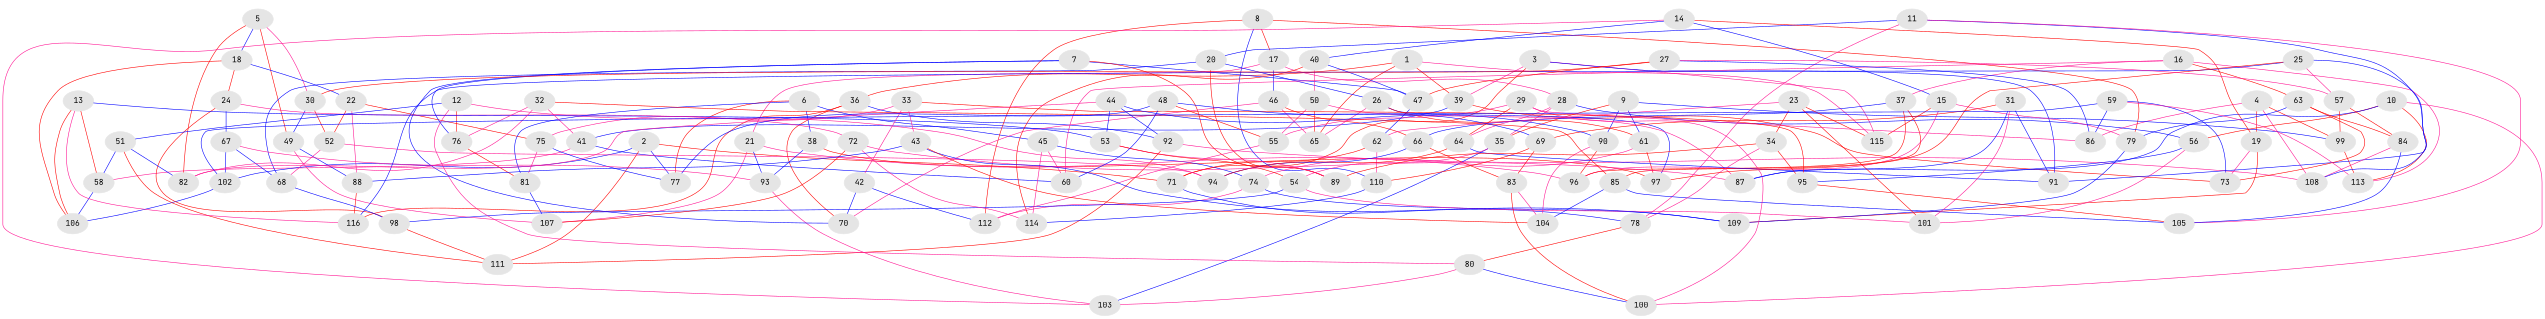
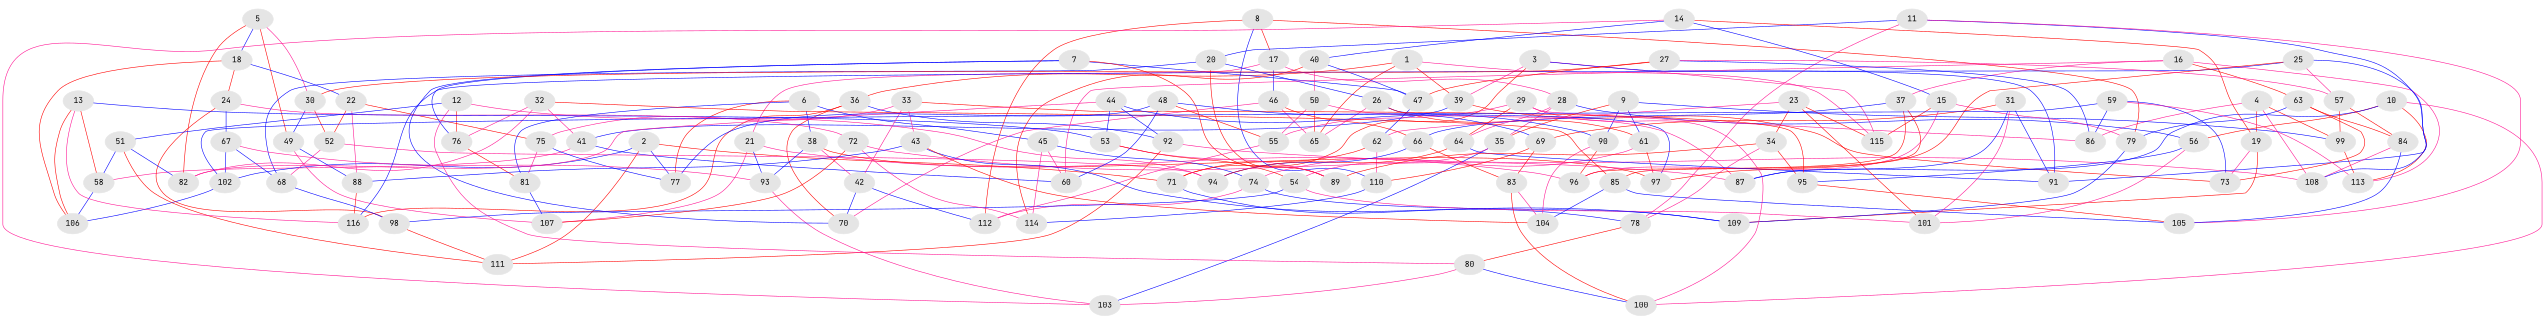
  graph {
    fontname="JetBrains Mono"
    node [color=gray90 fontname="JetBrains Mono" style=filled]
    edge [color=blue fontname="JetBrains Mono"]
    1
    36
    39
    65
    115
    70
    116
    92
    73
    41
    2
    71
    77
    102
    111
    78
    106
    3
    91
    4
    19
    86
    99
    108
    109
    113
    5
    18
    30
    49
    82
    22
    24
    52
    107
    88
    6
    38
    45
    81
    93
    97
    42
    60
    114
    74
    7
    47
    76
    89
    62
    8
    17
    79
    110
    112
    21
    28
    46
    9
    35
    61
    90
    103
    54
    96
    104
    10
    56
    87
    100
    101
    95
    11
    20
    105
    26
    68
    80
    12
    51
    94
    58
    13
    53
    14
    15
    40
    50
    16
    37
    63
    85
    66
    84
    64
    75
    67
    72
    98
    23
    34
    25
    57
    27
    29
    55
    31
    69
    83
    32
    33
    43
    44
    48
    59
    1 -- 36 [color=red]
    1 -- 39 [color=red]
    1 -- 65 [color=red]
    1 -- 115 [color=deeppink]
    36 -- 70 [color=red]
    36 -- 116 [color=red]
    36 -- 92
    39 -- 73 [color=red]
    39 -- 41
    92 -- 111 [color=red]
    92 -- 108 [color=deeppink]
    41 -- 60
    41 -- 58 [color=deeppink]
    2 -- 71 [color=red]
    2 -- 77
    2 -- 102
    2 -- 111 [color=red]
    71 -- 78
    102 -- 106
    78 -- 80 [color=red]
    3 -- 39 [color=deeppink]
    3 -- 115 [color=deeppink]
    3 -- 71 [color=red]
    3 -- 91
    4 -- 19 [color=red]
    4 -- 86 [color=deeppink]
    4 -- 99 [color=red]
    4 -- 108 [color=deeppink]
    19 -- 73 [color=deeppink]
    19 -- 109 [color=red]
    99 -- 113 [color=red]
    5 -- 18
    5 -- 30 [color=deeppink]
    5 -- 49 [color=red]
    5 -- 82 [color=red]
    18 -- 106 [color=red]
    18 -- 22
    18 -- 24 [color=red]
    30 -- 49
    30 -- 52 [color=red]
    49 -- 107 [color=deeppink]
    49 -- 88
    22 -- 52 [color=red]
    22 -- 88 [color=deeppink]
    22 -- 75 [color=red]
    24 -- 67
    24 -- 72 [color=deeppink]
    24 -- 98 [color=red]
    52 -- 68 [color=deeppink]
    52 -- 94 [color=deeppink]
    88 -- 116 [color=red]
    6 -- 77 [color=red]
    6 -- 38
    6 -- 45
    6 -- 81
    38 -- 93
    38 -- 97 [color=red]
+   38 -- 42 [color=deeppink]
    45 -- 60 [color=deeppink]
    45 -- 114 [color=deeppink]
    45 -- 74
    81 -- 107
    93 -- 103 [color=deeppink]
    42 -- 70
    42 -- 112
    74 -- 109
    74 -- 112 [color=deeppink]
    7 -- 70
    7 -- 47
    7 -- 76
    7 -- 89 [color=red]
    47 -- 62
    76 -- 81 [color=red]
    62 -- 71 [color=red]
    62 -- 110 [color=deeppink]
    8 -- 17 [color=red]
    8 -- 79 [color=red]
    8 -- 110
    8 -- 112 [color=red]
    17 -- 21 [color=deeppink]
    17 -- 28 [color=deeppink]
    17 -- 46
    79 -- 109
    110 -- 114
    21 -- 107 [color=deeppink]
    21 -- 93
    21 -- 96 [color=deeppink]
    28 -- 35 [color=deeppink]
    28 -- 56
    28 -- 64 [color=deeppink]
    46 -- 65 [color=deeppink]
    46 -- 70 [color=deeppink]
    46 -- 66 [color=red]
    9 -- 99
    9 -- 35 [color=red]
    9 -- 61
    9 -- 90
    35 -- 103
    35 -- 54 [color=deeppink]
    61 -- 97 [color=red]
    61 -- 74 [color=deeppink]
    90 -- 96 [color=red]
    90 -- 104 [color=deeppink]
    54 -- 101 [color=deeppink]
    54 -- 98
    10 -- 113 [color=red]
    10 -- 56 [color=red]
    10 -- 87
    10 -- 100 [color=deeppink]
    56 -- 101 [color=deeppink]
    56 -- 95
    95 -- 105 [color=red]
    11 -- 78 [color=deeppink]
    11 -- 91
    11 -- 20
    11 -- 105 [color=deeppink]
    20 -- 89 [color=red]
    20 -- 26
    20 -- 68
    26 -- 65 [color=deeppink]
    26 -- 97
    26 -- 61 [color=red]
    68 -- 98
    80 -- 103 [color=deeppink]
    80 -- 100
    12 -- 76 [color=red]
    12 -- 80 [color=deeppink]
    12 -- 51
    12 -- 94 [color=deeppink]
    51 -- 111 [color=red]
    51 -- 82
    51 -- 58
    58 -- 106
    13 -- 116 [color=deeppink]
    13 -- 106 [color=red]
    13 -- 58 [color=red]
    13 -- 53
    53 -- 89 [color=deeppink]
    53 -- 54 [color=red]
    14 -- 19 [color=red]
    14 -- 103 [color=deeppink]
    14 -- 15
    14 -- 40
    15 -- 115 [color=red]
    15 -- 79 [color=deeppink]
    15 -- 96 [color=deeppink]
    40 -- 114 [color=red]
    40 -- 47
    40 -- 50 [color=deeppink]
    50 -- 65 [color=red]
    50 -- 87 [color=deeppink]
    50 -- 55 [color=deeppink]
    16 -- 113 [color=deeppink]
    16 -- 60 [color=deeppink]
    16 -- 37 [color=deeppink]
    16 -- 63 [color=red]
    37 -- 96 [color=red]
    37 -- 85 [color=red]
    37 -- 66
    63 -- 73 [color=red]
    63 -- 79
    63 -- 84 [color=red]
    85 -- 104
    85 -- 105
    66 -- 94
    66 -- 83 [color=red]
    84 -- 108 [color=deeppink]
    84 -- 105
    64 -- 91
    64 -- 94 [color=red]
    75 -- 77
    75 -- 81 [color=deeppink]
    67 -- 102
    67 -- 93 [color=deeppink]
    67 -- 68
    72 -- 107 [color=red]
    72 -- 114 [color=deeppink]
    72 -- 87 [color=deeppink]
    98 -- 111 [color=red]
    23 -- 115 [color=red]
    23 -- 62 [color=deeppink]
    23 -- 101 [color=red]
    23 -- 34 [color=red]
    34 -- 78 [color=deeppink]
    34 -- 89 [color=red]
    34 -- 95 [color=red]
    25 -- 116
    25 -- 108
    25 -- 97 [color=red]
    25 -- 57 [color=deeppink]
    57 -- 99 [color=red]
    57 -- 84 [color=red]
    27 -- 86
    27 -- 30 [color=red]
    27 -- 47 [color=red]
    27 -- 57 [color=deeppink]
    29 -- 86 [color=deeppink]
    29 -- 100 [color=deeppink]
    29 -- 64 [color=red]
    29 -- 55 [color=deeppink]
    55 -- 112 [color=deeppink]
    31 -- 91
    31 -- 87
    31 -- 101 [color=deeppink]
    31 -- 69 [color=red]
    69 -- 110 [color=red]
    69 -- 83 [color=red]
    83 -- 104 [color=deeppink]
    83 -- 100 [color=red]
    32 -- 41 [color=deeppink]
    32 -- 82 [color=deeppink]
    32 -- 76 [color=deeppink]
    32 -- 85 [color=red]
    33 -- 42 [color=deeppink]
    33 -- 95 [color=red]
    33 -- 75 [color=deeppink]
    33 -- 43 [color=deeppink]
    43 -- 109
    43 -- 88
    43 -- 104 [color=red]
    44 -- 92
    44 -- 82 [color=deeppink]
    44 -- 90
    44 -- 53
    48 -- 77
    48 -- 60
    48 -- 55 [color=red]
    48 -- 69
    59 -- 73
    59 -- 102
    59 -- 86
    59 -- 113 [color=deeppink]
  }
